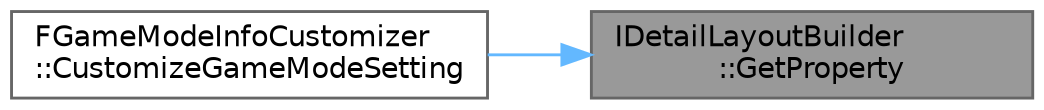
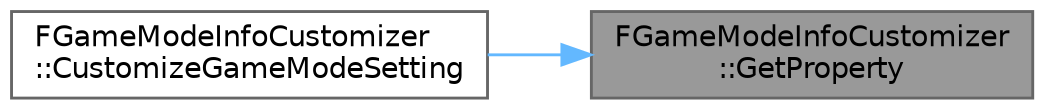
  digraph {
    rankdir=RL
    node [fontname=Helvetica fontsize=10 shape=box style=filled]
-   n1 [color=gray40 fillcolor=grey60 fontcolor=black height=0.2 label="IDetailLayoutBuilder\l::GetProperty" width=0.4]
+   n1 [color=gray40 fillcolor=grey60 fontcolor=black height=0.2 label="FGameModeInfoCustomizer\l::GetProperty" width=0.4]
    n2 [color=grey40 fillcolor=white height=0.2 label="FGameModeInfoCustomizer\l::CustomizeGameModeSetting" width=0.4]
    n1 -> n2 [color=steelblue1 dir=back fontname=Helvetica fontsize=10 labelfontname=Helvetica labelfontsize=10 style=solid]
  }
